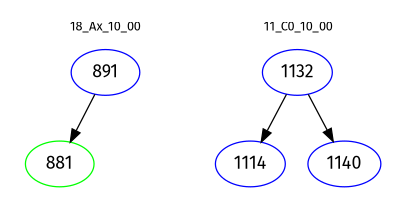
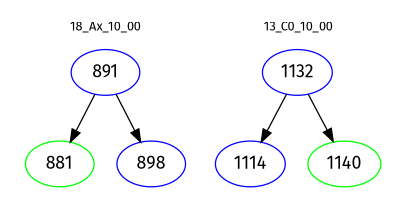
  digraph {
    fontname="Fira Sans"
    node [color=blue fontname="Fira Sans"]
    edge [color=black fontname="Fira Sans"]
    n1 [label=891]
    n2 [color=green label=881]
+   n3 [label=898]
    n4 [label=1132]
    n5 [label=1114]
-   n6 [label=1140]
+   n6 [color=green label=1140]
    subgraph cluster_1 {
      color=white
      fontsize=10
      label="18_Ax_10_00"
      n1
      n2
+     n3
    }
    subgraph cluster_2 {
      color=white
      fontsize=10
-     label="11_C0_10_00"
+     label="13_C0_10_00"
      n4
      n5
      n6
    }
    n1 -> n2
+   n1 -> n3
    n4 -> n5
    n4 -> n6
  }
